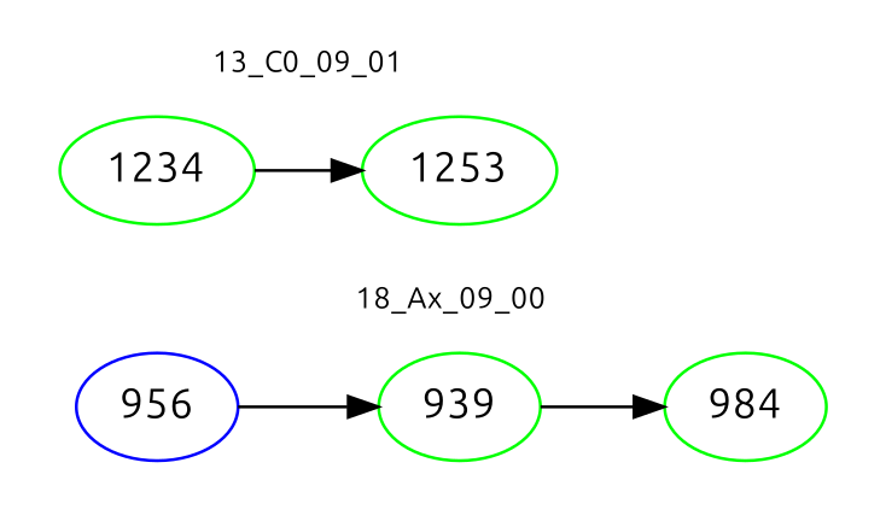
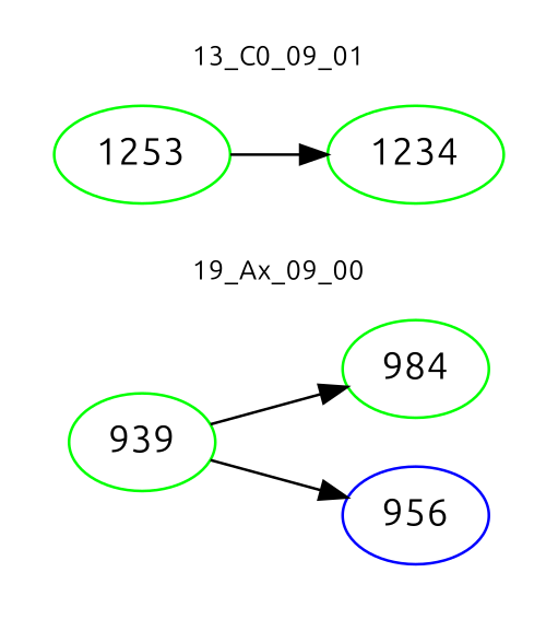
  digraph {
    fontname=Ubuntu
    rankdir=LR
    node [color=green fontname=Ubuntu]
    edge [color=black fontname=Ubuntu]
    n1 [label=939]
    n2 [color=blue label=956]
    n3 [label=984]
    n4 [label=1253]
    n5 [label=1234]
    subgraph cluster_1 {
      color=white
      fontsize=10
-     label="18_Ax_09_00"
+     label="19_Ax_09_00"
      n1
      n2
      n3
    }
    subgraph cluster_2 {
      color=white
      fontsize=10
      label="13_C0_09_01"
      n4
      n5
    }
-   n2 -> n1
+   n1 -> n2
    n1 -> n3
-   n5 -> n4
+   n4 -> n5
  }
